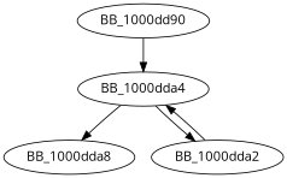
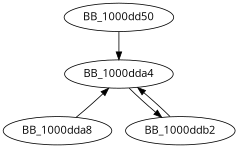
  digraph {
    fontname="Open Sans"
    node [fontname="Open Sans"]
    edge [fontname="Open Sans"]
-   BB_1000dd90
+   BB_1000dd90 [label=BB_1000dd50]
    BB_1000dda4
    BB_1000dda8
-   BB_1000ddb2 [label=BB_1000dda2]
+   BB_1000ddb2
    BB_1000dd90 -> BB_1000dda4
-   BB_1000dda4 -> BB_1000dda8
+   BB_1000dda8 -> BB_1000dda4
    BB_1000dda4 -> BB_1000ddb2
    BB_1000ddb2 -> BB_1000dda4
  }
